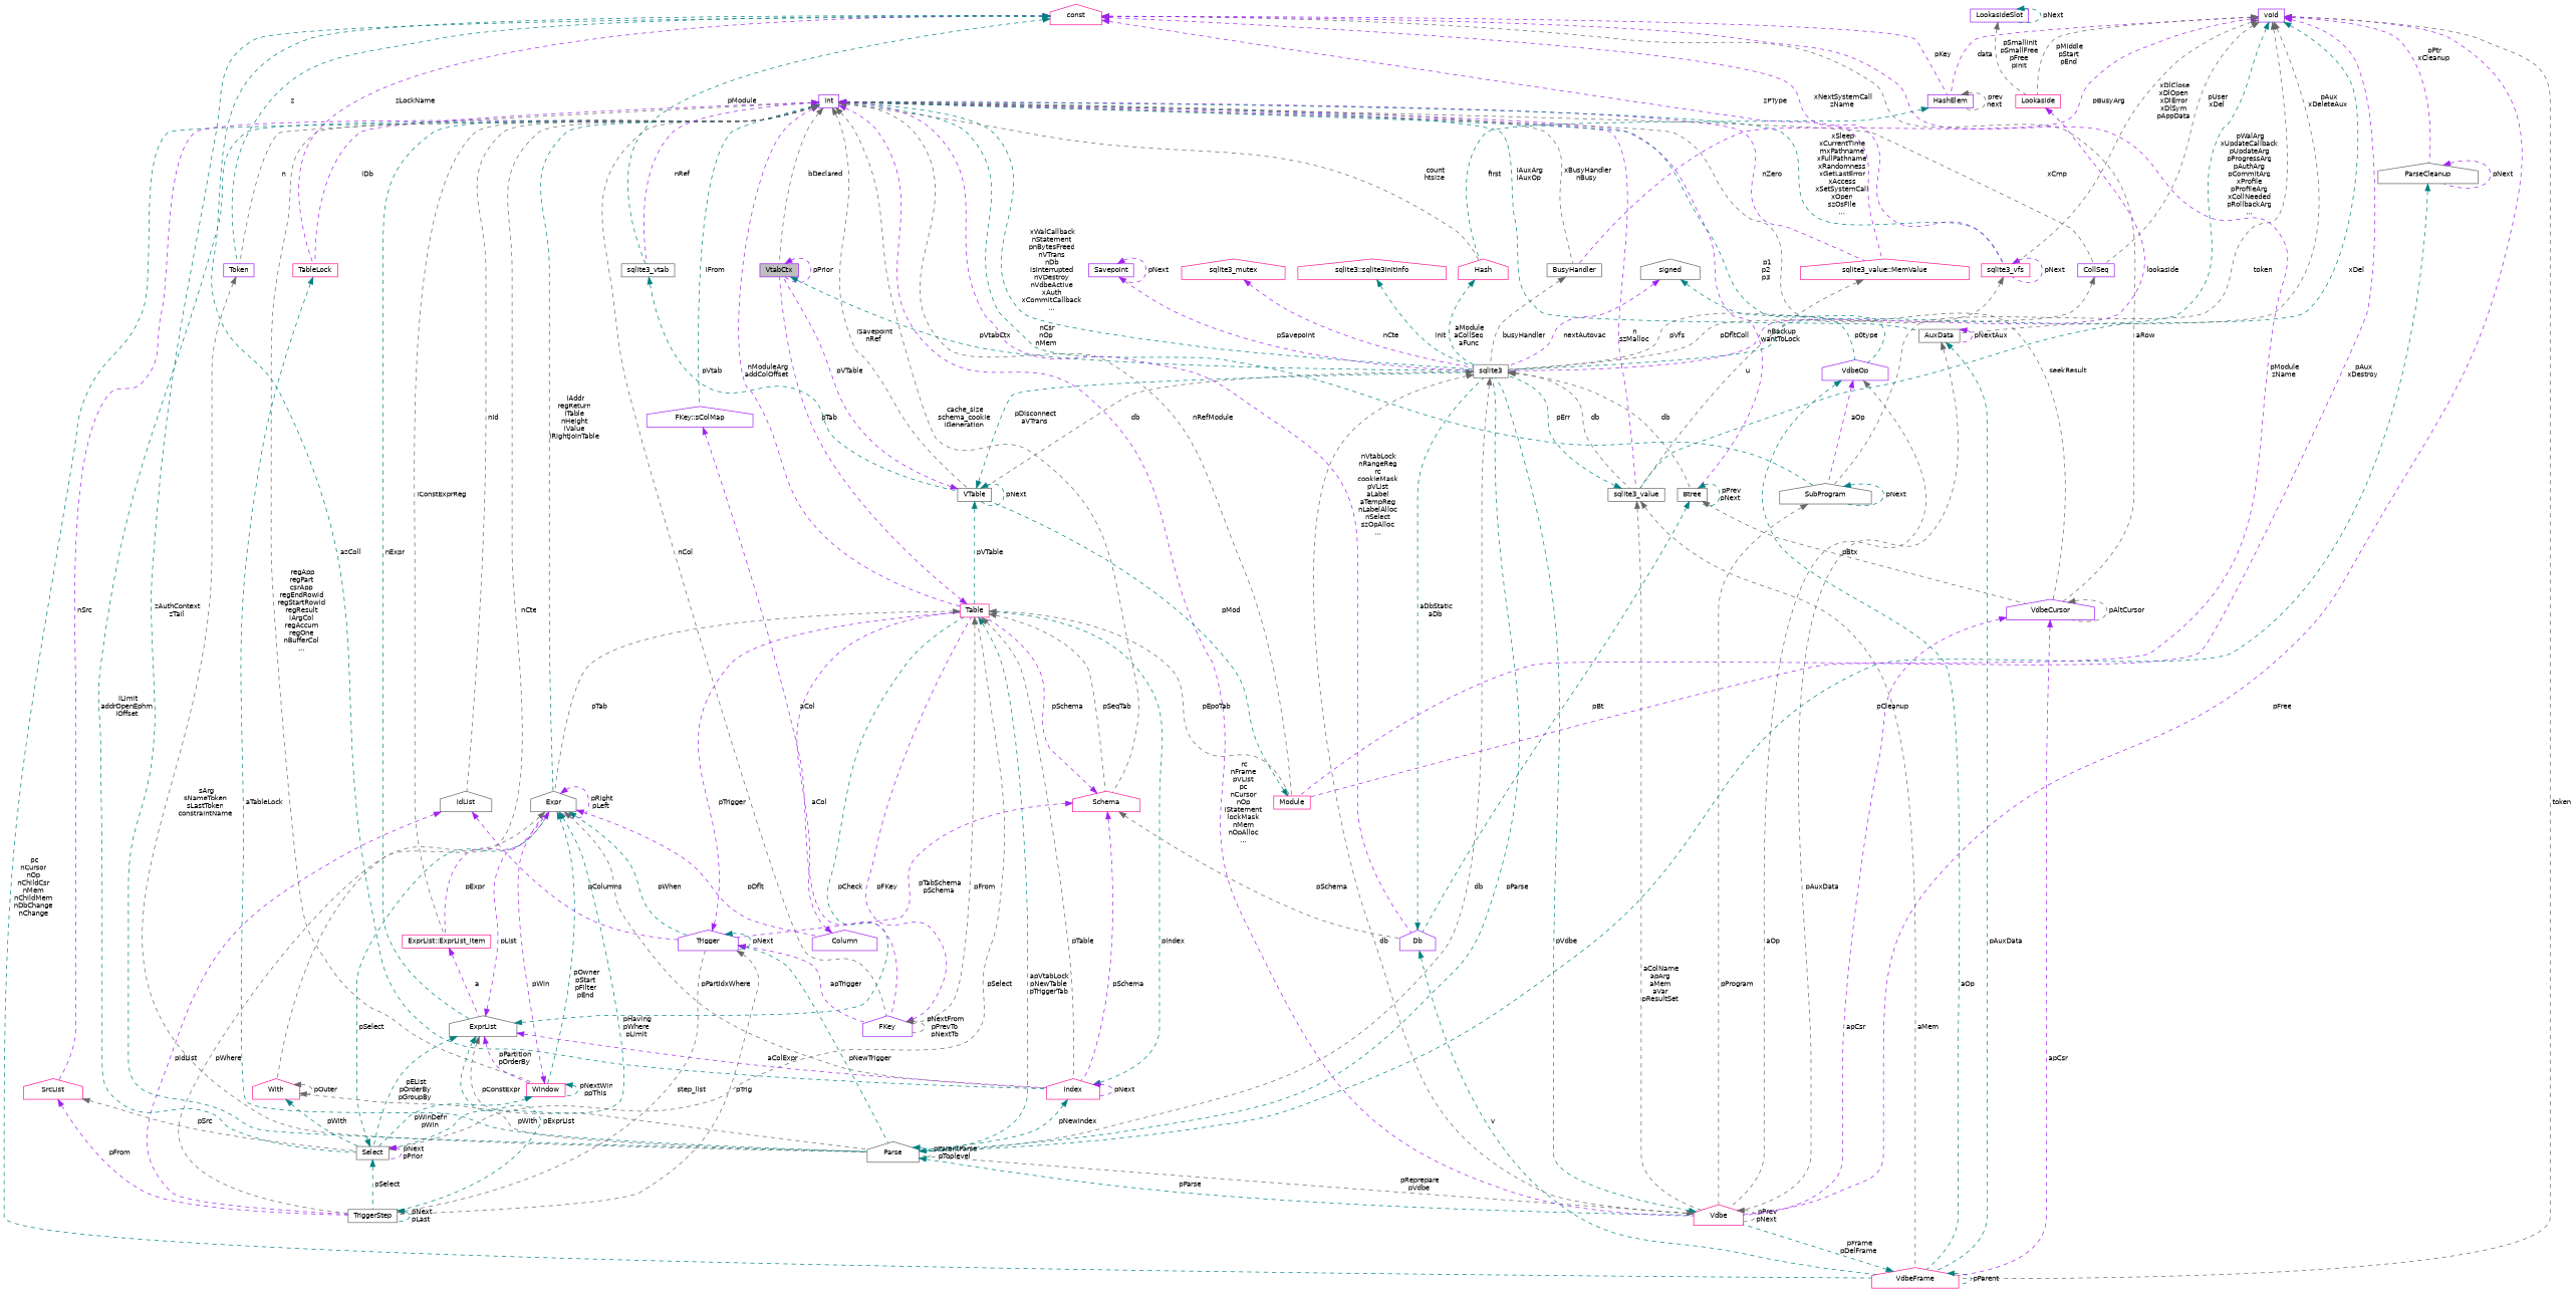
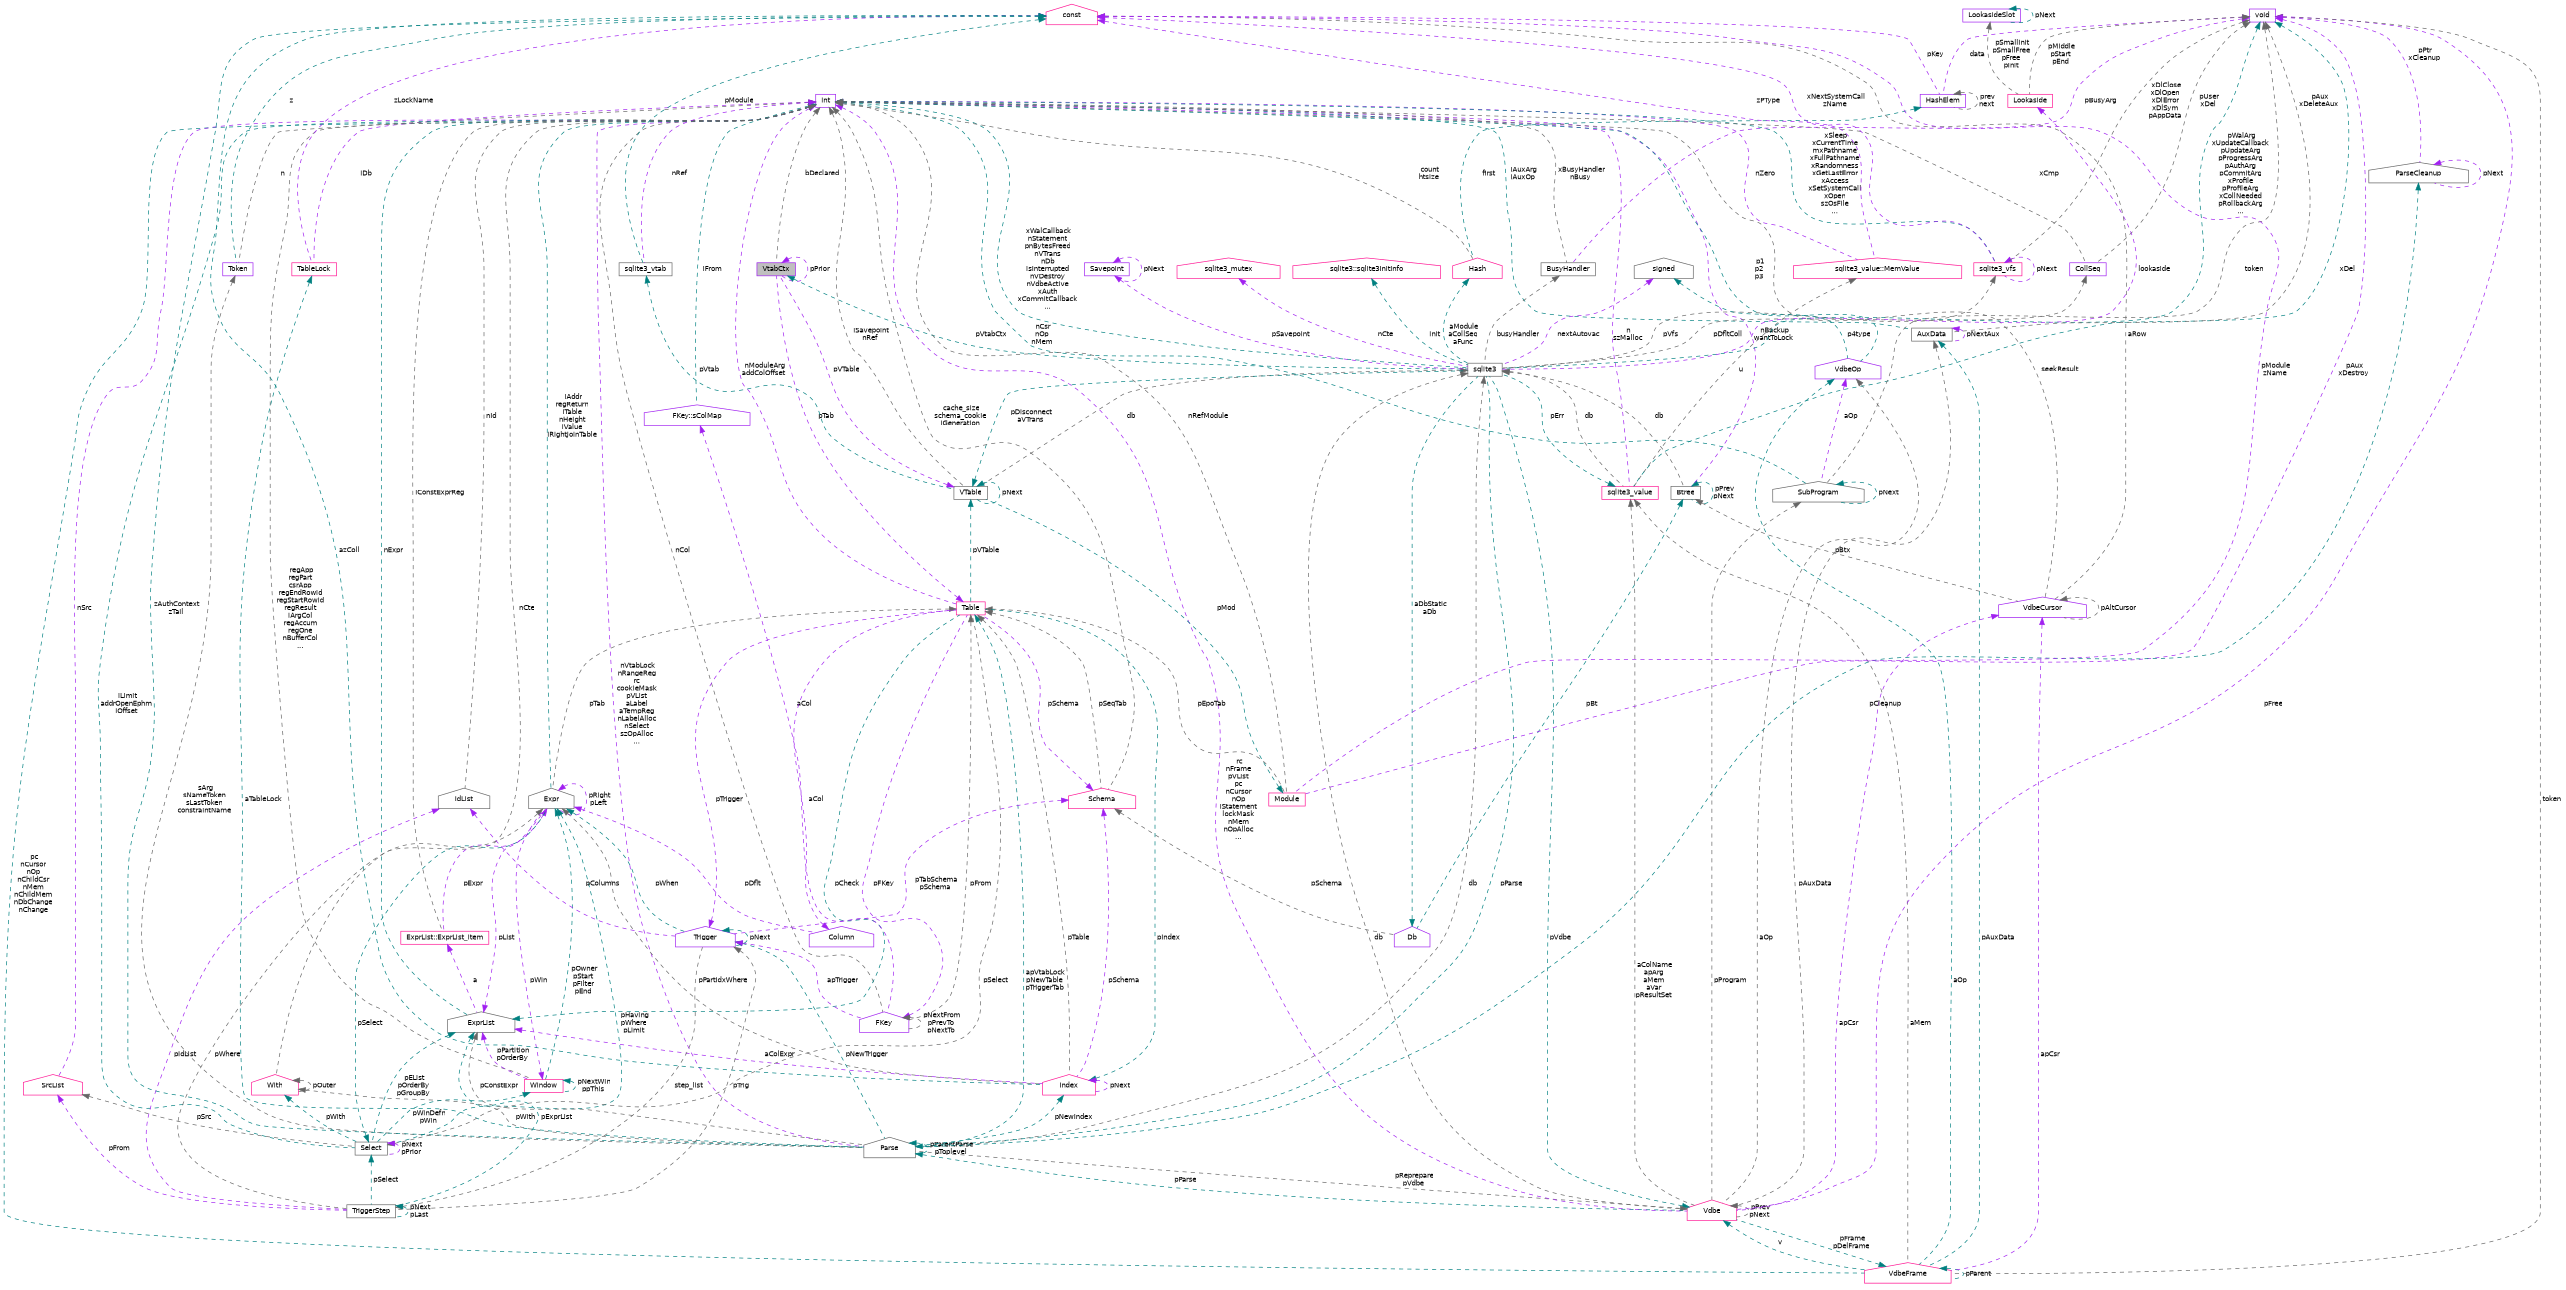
  digraph {
    node [color=deeppink fillcolor=white fontname=Helvetica fontsize=10 shape=house style=filled]
    edge [color=teal dir=back fontname=Helvetica fontsize=10 labelfontname=Helvetica labelfontsize=10 style=dashed]
    n1 [color=purple fillcolor=grey75 fontcolor=black height=0.2 label=VtabCtx shape=box width=0.4]
    n2 [color=gray40 height=0.2 label=sqlite3 shape=box width=0.4]
    n3 [color=gray40 height=0.2 label=VTable shape=box width=0.4]
    n4 [height=0.2 label=Vdbe width=0.4]
-   n5 [color=gray40 height=0.2 label=sqlite3_value shape=box width=0.4]
+   n5 [height=0.2 label=sqlite3_value shape=box width=0.4]
    n6 [color=gray40 height=0.2 label=Btree shape=box width=0.4]
    n7 [color=gray40 height=0.2 label=Parse width=0.4]
    n8 [color=purple height=0.2 label=int shape=box width=0.4]
    n9 [height=0.2 label="sqlite3_value::MemValue" width=0.4]
    n10 [height=0.2 label=VdbeFrame width=0.4]
    n11 [color=gray40 height=0.2 label=AuxData shape=box width=0.4]
    n12 [color=purple height=0.2 label=VdbeCursor width=0.4]
    n13 [color=purple height=0.2 label=VdbeOp width=0.4]
    n14 [color=gray40 height=0.2 label=SubProgram width=0.4]
    n15 [height=0.2 label=TableLock shape=box width=0.4]
    n16 [color=purple height=0.2 label=Token shape=box width=0.4]
    n17 [height=0.2 label=With width=0.4]
    n18 [height=0.2 label=Table shape=box width=0.4]
    n19 [height=0.2 label=Schema width=0.4]
    n20 [height=0.2 label=Hash width=0.4]
    n21 [color=gray40 height=0.2 label=Expr width=0.4]
    n22 [color=gray40 height=0.2 label=Select shape=box width=0.4]
    n23 [height=0.2 label=SrcList width=0.4]
    n24 [color=gray40 height=0.2 label=ExprList width=0.4]
    n25 [height=0.2 label="ExprList::ExprList_item" shape=box width=0.4]
    n26 [height=0.2 label=Window shape=box width=0.4]
    n27 [color=purple height=0.2 label=FKey width=0.4]
    n28 [color=purple height=0.2 label="FKey::sColMap" width=0.4]
    n29 [color=gray40 height=0.2 label=IdList width=0.4]
    n30 [height=0.2 label=sqlite3_vfs shape=box width=0.4]
    n31 [color=gray40 height=0.2 label=BusyHandler shape=box width=0.4]
    n32 [color=purple height=0.2 label=CollSeq shape=box width=0.4]
    n33 [height=0.2 label=Module shape=box width=0.4]
    n34 [color=gray40 height=0.2 label=sqlite3_vtab shape=box width=0.4]
    n35 [color=purple height=0.2 label=Db width=0.4]
    n36 [height=0.2 label=Index width=0.4]
    n37 [color=purple height=0.2 label=Trigger width=0.4]
    n38 [color=purple height=0.2 label=Column width=0.4]
    n39 [color=gray40 height=0.2 label=TriggerStep shape=box width=0.4]
    n40 [color=purple height=0.2 label=void shape=box width=0.4]
    n41 [color=gray40 height=0.2 label=ParseCleanup width=0.4]
    n42 [color=purple height=0.2 label=HashElem shape=box width=0.4]
    n43 [height=0.2 label=Lookaside shape=box width=0.4]
    n44 [height=0.2 label=const width=0.4]
    n45 [color=gray40 height=0.2 label=signed width=0.4]
    n46 [color=purple height=0.2 label=Savepoint shape=box width=0.4]
    n47 [color=purple height=0.2 label=LookasideSlot shape=box width=0.4]
    n48 [height=0.2 label=sqlite3_mutex width=0.4]
    n49 [height=0.2 label="sqlite3::sqlite3InitInfo" width=0.4]
    n1 -> n1 [color=purple label=" pPrior"]
    n1 -> n2 [label=" pVtabCtx"]
    n2 -> n3 [color=gray40 label=" db"]
    n2 -> n4 [color=gray40 label=" db"]
    n2 -> n5 [color=gray40 label=" db"]
    n2 -> n6 [color=gray40 label=" db"]
    n2 -> n7 [color=gray40 label=" db"]
    n3 -> n1 [color=purple label=" pVTable"]
    n3 -> n2 [label=" pDisconnect\naVTrans"]
    n3 -> n3 [label=" pNext"]
    n3 -> n18 [label=" pVTable"]
    n4 -> n2 [label=" pVdbe"]
    n4 -> n4 [color=gray40 label=" pPrev\npNext"]
    n4 -> n7 [color=gray40 label=" pReprepare\npVdbe"]
-   n35 -> n10 [label=" v"]
+   n4 -> n10 [label=" v"]
    n5 -> n2 [label=" pErr"]
    n5 -> n4 [color=gray40 label=" aColName\napArg\naMem\naVar\npResultSet"]
    n5 -> n10 [color=gray40 label=" aMem"]
    n6 -> n6 [label=" pPrev\npNext"]
    n6 -> n12 [color=gray40 label=" pBtx"]
    n6 -> n35 [label=" pBt"]
    n7 -> n2 [label=" pParse"]
    n7 -> n4 [label=" pParse"]
    n7 -> n7 [label=" pParentParse\npToplevel"]
    n8 -> n1 [color=gray40 label=" bDeclared"]
    n8 -> n2 [label=" xWalCallback\nnStatement\npnBytesFreed\nnVTrans\nnDb\nisInterrupted\nnVDestroy\nnVdbeActive\nxAuth\nxCommitCallback\n..."]
    n8 -> n3 [color=gray40 label=" iSavepoint\nnRef"]
    n8 -> n4 [color=purple label=" rc\nnFrame\npVList\npc\nnCursor\nnOp\niStatement\nlockMask\nnMem\nnOpAlloc\n..."]
    n8 -> n5 [color=purple label=" n\nszMalloc"]
    n8 -> n6 [color=purple label=" nBackup\nwantToLock"]
-   n8 -> n35 [color=purple label=" nVtabLock\nnRangeReg\nrc\ncookieMask\npVList\naLabel\naTempReg\nnLabelAlloc\nnSelect\nszOpAlloc\n..."]
+   n8 -> n7 [color=purple label=" nVtabLock\nnRangeReg\nrc\ncookieMask\npVList\naLabel\naTempReg\nnLabelAlloc\nnSelect\nszOpAlloc\n..."]
    n8 -> n9 [color=purple label=" nZero"]
    n8 -> n10 [label=" pc\nnCursor\nnOp\nnChildCsr\nnMem\nnChildMem\nnDbChange\nnChange"]
    n8 -> n11 [label=" iAuxArg\niAuxOp"]
    n8 -> n12 [color=gray40 label=" seekResult"]
    n8 -> n13 [label=" p1\np2\np3"]
    n8 -> n14 [label=" nCsr\nnOp\nnMem"]
    n8 -> n15 [color=purple label=" iDb"]
    n8 -> n16 [color=gray40 label=" n"]
    n8 -> n17 [color=gray40 label=" nCte"]
    n8 -> n18 [color=purple label=" nModuleArg\naddColOffset"]
    n8 -> n19 [color=gray40 label=" cache_size\nschema_cookie\niGeneration"]
    n8 -> n20 [color=gray40 label=" count\nhtsize"]
    n8 -> n21 [label=" iAddr\nregReturn\niTable\nnHeight\niValue\niRightJoinTable"]
    n8 -> n22 [label=" iLimit\naddrOpenEphm\niOffset"]
    n8 -> n23 [color=purple label=" nSrc"]
    n8 -> n24 [label=" nExpr"]
    n8 -> n25 [color=gray40 label=" iConstExprReg"]
    n8 -> n26 [color=gray40 label=" regApp\nregPart\ncsrApp\nregEndRowid\nregStartRowid\nregResult\niArgCol\nregAccum\nregOne\nnBufferCol\n..."]
    n8 -> n27 [color=gray40 label=" nCol"]
    n8 -> n28 [label=" iFrom"]
    n8 -> n29 [color=gray40 label=" nId"]
    n8 -> n30 [label=" xSleep\nxCurrentTime\nmxPathname\nxFullPathname\nxRandomness\nxGetLastError\nxAccess\nxSetSystemCall\nxOpen\nszOsFile\n..."]
    n8 -> n31 [color=gray40 label=" xBusyHandler\nnBusy"]
    n8 -> n32 [color=gray40 label=" xCmp"]
    n8 -> n33 [color=gray40 label=" nRefModule"]
    n8 -> n34 [color=purple label=" nRef"]
    n9 -> n5 [color=gray40 label=" u"]
    n10 -> n4 [label=" pFrame\npDelFrame"]
    n10 -> n10 [label=" pParent"]
    n11 -> n4 [color=gray40 label=" pAuxData"]
    n11 -> n10 [label=" pAuxData"]
    n11 -> n11 [color=purple label=" pNextAux"]
    n12 -> n4 [color=purple label=" apCsr"]
    n12 -> n10 [color=purple label=" apCsr"]
    n12 -> n12 [color=gray40 label=" pAltCursor"]
    n13 -> n4 [color=gray40 label=" aOp"]
    n13 -> n10 [label=" aOp"]
    n13 -> n14 [color=purple label=" aOp"]
    n14 -> n4 [color=gray40 label=" pProgram"]
    n14 -> n14 [label=" pNext"]
    n15 -> n7 [label=" aTableLock"]
    n16 -> n7 [color=gray40 label=" sArg\nsNameToken\nsLastToken\nconstraintName"]
    n17 -> n7 [color=gray40 label=" pWith"]
    n17 -> n17 [color=gray40 label=" pOuter"]
    n17 -> n22 [label=" pWith"]
    n18 -> n1 [color=purple label=" pTab"]
    n18 -> n7 [label=" apVtabLock\npNewTable\npTriggerTab"]
    n18 -> n19 [color=gray40 label=" pSeqTab"]
    n18 -> n21 [color=gray40 label=" pTab"]
    n18 -> n27 [color=gray40 label=" pFrom"]
    n18 -> n33 [color=gray40 label=" pEpoTab"]
    n18 -> n36 [color=gray40 label=" pTable"]
    n19 -> n18 [color=purple label=" pSchema"]
    n19 -> n35 [color=gray40 label=" pSchema"]
    n19 -> n36 [color=purple label=" pSchema"]
    n19 -> n37 [color=purple label=" pTabSchema\npSchema"]
    n20 -> n2 [label=" aModule\naCollSeq\naFunc"]
    n21 -> n21 [color=purple label=" pRight\npLeft"]
    n21 -> n22 [label=" pHaving\npWhere\npLimit"]
    n21 -> n25 [color=purple label=" pExpr"]
    n21 -> n26 [label=" pOwner\npStart\npFilter\npEnd"]
    n21 -> n36 [color=gray40 label=" pPartIdxWhere"]
    n21 -> n37 [label=" pWhen"]
    n21 -> n38 [color=purple label=" pDflt"]
    n21 -> n39 [color=gray40 label=" pWhere"]
    n22 -> n18 [color=gray40 label=" pSelect"]
    n22 -> n21 [label=" pSelect"]
    n22 -> n22 [color=purple label=" pNext\npPrior"]
    n22 -> n39 [label=" pSelect"]
    n23 -> n22 [color=gray40 label=" pSrc"]
    n23 -> n39 [color=purple label=" pFrom"]
    n24 -> n7 [color=gray40 label=" pConstExpr"]
    n24 -> n18 [label=" pCheck"]
    n24 -> n21 [color=purple label=" pList"]
    n24 -> n22 [label=" pEList\npOrderBy\npGroupBy"]
    n24 -> n26 [color=purple label=" pPartition\npOrderBy"]
    n24 -> n36 [color=purple label=" aColExpr"]
    n24 -> n39 [label=" pExprList"]
    n25 -> n24 [color=purple label=" a"]
    n26 -> n21 [color=purple label=" pWin"]
    n26 -> n22 [label=" pWinDefn\npWin"]
    n26 -> n26 [label=" pNextWin\nppThis"]
    n27 -> n18 [color=purple label=" pFKey"]
    n27 -> n27 [color=gray40 label=" pNextFrom\npPrevTo\npNextTo"]
    n28 -> n27 [color=purple label=" aCol"]
    n29 -> n37 [color=purple label=" pColumns"]
    n29 -> n39 [color=purple label=" pIdList"]
    n30 -> n2 [color=gray40 label=" pVfs"]
    n30 -> n30 [color=purple label=" pNext"]
    n31 -> n2 [color=gray40 label=" busyHandler"]
    n32 -> n2 [color=gray40 label=" pDfltColl"]
    n33 -> n3 [label=" pMod"]
    n34 -> n3 [label=" pVtab"]
    n35 -> n2 [label=" aDbStatic\naDb"]
    n36 -> n7 [label=" pNewIndex"]
    n36 -> n18 [label=" pIndex"]
    n36 -> n36 [color=purple label=" pNext"]
    n37 -> n7 [label=" pNewTrigger"]
    n37 -> n18 [color=purple label=" pTrigger"]
    n37 -> n27 [color=purple label=" apTrigger"]
    n37 -> n37 [label=" pNext"]
    n37 -> n39 [color=gray40 label=" pTrig"]
    n38 -> n18 [color=purple label=" aCol"]
    n39 -> n37 [color=gray40 label=" step_list"]
    n39 -> n39 [label=" pNext\npLast"]
    n40 -> n2 [label=" pWalArg\nxUpdateCallback\npUpdateArg\npProgressArg\npAuthArg\npCommitArg\nxProfile\npProfileArg\nxCollNeeded\npRollbackArg\n..."]
    n40 -> n4 [color=purple label=" pFree"]
    n40 -> n5 [label=" xDel"]
    n40 -> n10 [color=gray40 label=" token"]
    n40 -> n11 [color=gray40 label=" pAux\nxDeleteAux"]
    n40 -> n14 [color=gray40 label=" token"]
    n40 -> n30 [color=gray40 label=" xDlClose\nxDlOpen\nxDlError\nxDlSym\npAppData"]
    n40 -> n31 [color=purple label=" pBusyArg"]
    n40 -> n32 [color=gray40 label=" pUser\nxDel"]
    n40 -> n33 [color=purple label=" pAux\nxDestroy"]
    n40 -> n41 [color=purple label=" pPtr\nxCleanup"]
    n40 -> n42 [color=purple label=" data"]
    n40 -> n43 [color=gray40 label=" pMiddle\npStart\npEnd"]
    n41 -> n7 [label=" pCleanup"]
    n41 -> n41 [color=purple label=" pNext"]
    n42 -> n20 [label=" first"]
    n42 -> n42 [color=gray40 label=" prev\nnext"]
    n43 -> n2 [color=purple label=" lookaside"]
    n44 -> n7 [label=" zAuthContext\nzTail"]
    n44 -> n9 [color=purple label=" zPType"]
    n44 -> n12 [color=gray40 label=" aRow"]
    n44 -> n15 [color=purple label=" zLockName"]
    n44 -> n16 [label=" z"]
    n44 -> n30 [color=purple label=" xNextSystemCall\nzName"]
    n44 -> n33 [color=purple label=" pModule\nzName"]
    n44 -> n34 [label=" pModule"]
    n44 -> n36 [label=" azColl"]
    n44 -> n42 [color=purple label=" pKey"]
    n45 -> n2 [color=purple label=" nextAutovac"]
-   n45 -> n13 [label=" p0type"]
+   n45 -> n13 [label=" p4type"]
    n46 -> n2 [color=purple label=" pSavepoint"]
    n46 -> n46 [color=purple label=" pNext"]
    n47 -> n43 [color=gray40 label=" pSmallInit\npSmallFree\npFree\npInit"]
    n47 -> n47 [label=" pNext"]
    n48 -> n2 [color=purple label=" nCte"]
    n49 -> n2 [label=" init"]
  }
